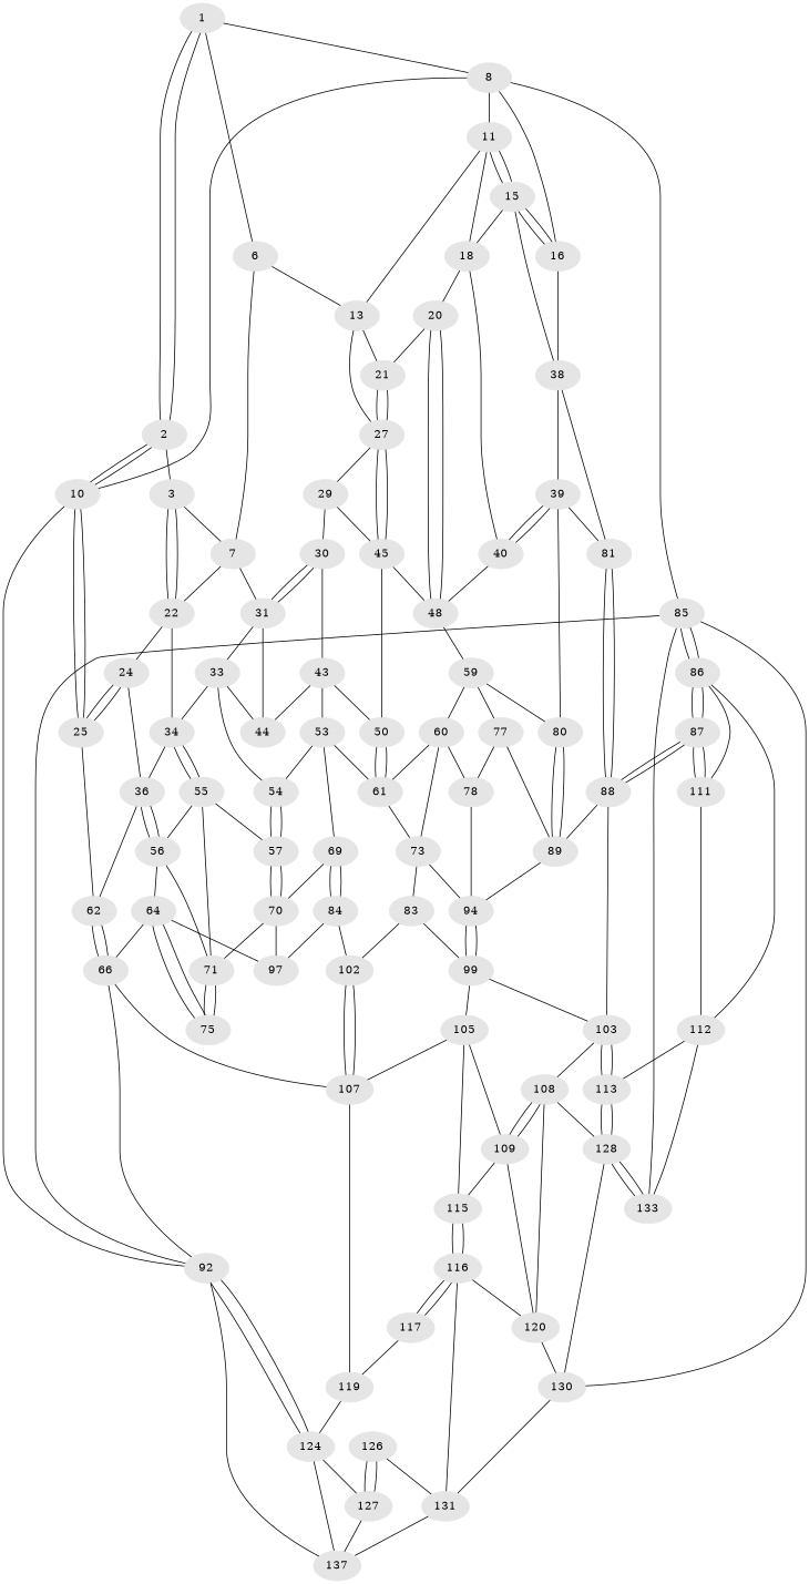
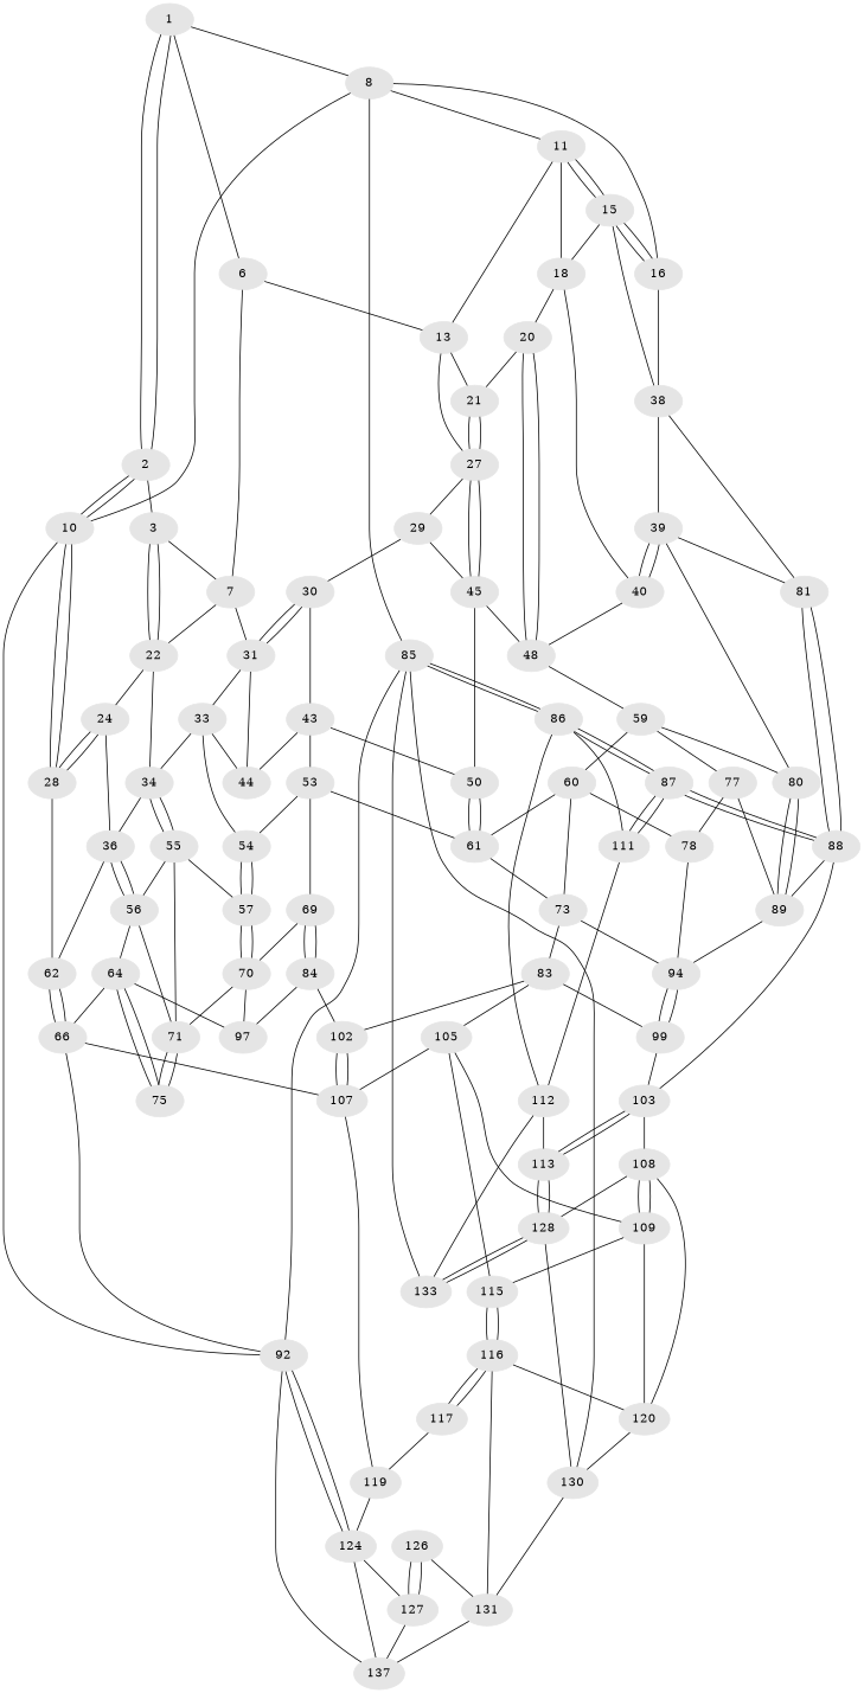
  graph {
    node [color=gray90 style=filled]
    1 [super="+5"]
    2
    6
    8 [super="+9"]
    3 [super="+4"]
    10
    7 [super="+26"]
    13 [super="+14"]
    11 [super="+12"]
    16
    85 [super="+138"]
    22 [super="+23"]
-   25
+   25 [label=28]
    92 [super="+93"]
    31 [super="+32"]
    24
    34 [super="+35"]
    21
    27 [super="+28"]
    33 [super="+49"]
    44
    15 [super="+17"]
    18 [super="+19"]
    38 [super="+41"]
    86 [super="+134"]
    130 [super="+140"]
    133
    62
    124 [super="+125"]
    137 [super="+139"]
    20
    40
    29 [super="+47"]
    45 [super="+46"]
    39 [super="+79"]
    81
    48 [super="+52"]
    59 [super="+76"]
    36 [super="+37"]
    55 [super="+58"]
    56 [super="+63"]
    66 [super="+91"]
    30 [super="+42"]
    50
    43 [super="+51"]
    53 [super="+68"]
    54
    57
    71
    64 [super="+65"]
    80
    88 [super="+98"]
    89 [super="+90"]
    61 [super="+67"]
    69
    60 [super="+72"]
    77
    73 [super="+82"]
    70 [super="+74"]
    84 [super="+96"]
    75
    97
    78
    83 [super="+101"]
    94 [super="+95"]
    107 [super="+110"]
    119
    102
    99 [super="+100"]
    103 [super="+104"]
    105 [super="+106"]
    87
    111
    112 [super="+132"]
    131 [super="+135"]
    113
    108 [super="+122"]
    127
    109 [super="+114"]
    115
    120 [super="+123"]
    128 [super="+129"]
    116 [super="+121"]
    117 [super="+118"]
    126 [super="+136"]
    1 -- 2
    1 -- 2
    1 -- 6
    1 -- 8
    2 -- 3
    2 -- 10
    2 -- 10
    6 -- 7
    6 -- 13
    8 -- 10
    8 -- 11
    8 -- 16
    8 -- 85
    3 -- 7
    3 -- 22
    3 -- 22
    10 -- 25
    10 -- 25
    10 -- 92
    7 -- 22
    7 -- 31
    13 -- 21
    13 -- 27
    11 -- 13
    11 -- 15
    11 -- 15
    11 -- 18
    16 -- 38
    85 -- 92
    85 -- 86
    85 -- 86
    85 -- 130
    85 -- 133
    22 -- 24
    22 -- 34
    25 -- 62
    92 -- 124
    92 -- 124
    92 -- 137
    31 -- 33
    31 -- 44
    24 -- 25
    24 -- 25
    24 -- 36
    34 -- 36
    34 -- 55
    34 -- 55
    21 -- 27
    21 -- 27
    27 -- 29
    27 -- 45
    27 -- 45
    33 -- 34
    33 -- 44
    33 -- 54
    15 -- 16
    15 -- 16
    15 -- 18
    15 -- 38
    18 -- 20
    18 -- 40
    38 -- 39
    38 -- 81
    86 -- 87
    86 -- 87
    86 -- 111
    86 -- 112
    130 -- 131
    62 -- 66
    62 -- 66
    124 -- 137
    124 -- 127
    20 -- 21
    20 -- 48
    20 -- 48
    40 -- 48
    29 -- 45
    29 -- 30 [weight=2]
    45 -- 48
    45 -- 50
    39 -- 40
    39 -- 40
    39 -- 81
    39 -- 80
    81 -- 88
    81 -- 88
    48 -- 59
    59 -- 80
    59 -- 60
    59 -- 77
    36 -- 62
    36 -- 56
    36 -- 56
    55 -- 56
    55 -- 57
    55 -- 71
    56 -- 71
    56 -- 64
    66 -- 92
    66 -- 107
    30 -- 31
    30 -- 31
    30 -- 43
    50 -- 61
    50 -- 61
    43 -- 44
    43 -- 50
    43 -- 53
    53 -- 54
    53 -- 61
    53 -- 69
    54 -- 57
    54 -- 57
    57 -- 70
    57 -- 70
    71 -- 75
    71 -- 75
    64 -- 66
    64 -- 75
    64 -- 75
    64 -- 97
    80 -- 89
    80 -- 89
    88 -- 89
    88 -- 103
    89 -- 94
    61 -- 73
    69 -- 70
    69 -- 84
    69 -- 84
    60 -- 61
    60 -- 73
    60 -- 78
    77 -- 89
    77 -- 78
    73 -- 83
    73 -- 94
    70 -- 71
    70 -- 97
    84 -- 97
    84 -- 102
    78 -- 94
    83 -- 102
    83 -- 99
    94 -- 99
    94 -- 99
    107 -- 119
    119 -- 124
    102 -- 107
    102 -- 107
    99 -- 103
-   99 -- 105
+   83 -- 105
    103 -- 113
    103 -- 113
    103 -- 108
    105 -- 107
    105 -- 109
    105 -- 115
    87 -- 88
    87 -- 88
    87 -- 111
    87 -- 111
    111 -- 112
    112 -- 133
    112 -- 113
    131 -- 137
    113 -- 128
    113 -- 128
    108 -- 109
    108 -- 109
    108 -- 120
    108 -- 128
    127 -- 137
    109 -- 115
    109 -- 120
    115 -- 116
    115 -- 116
    120 -- 130
    128 -- 130
    128 -- 133
    128 -- 133
    116 -- 131
    116 -- 120
    116 -- 117
    116 -- 117
    117 -- 119
    126 -- 131
    126 -- 127
    126 -- 127
  }
